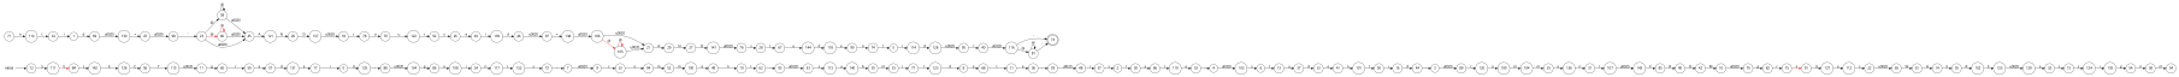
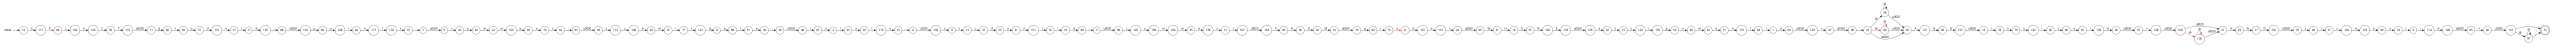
  digraph {
    fontname="Open Sans"
    rankdir=LR
    node [fontname="Open Sans" shape=circle]
    edge [fontname="Open Sans"]
    0
    125
    88
    134
    1
    69
    130
    47
    2
    30
    66
    119
    3
    89
    120
    109
    4
    103
    6
    13
    5
    114
    128
    95
    37
    53
    7
    9
    63
    94
    8
    68
    51
    36
    52
    10
    70
    82
    75
    11
    60
    59
    57
    12
    111
    84
    initial [shape=plaintext]
    142
    41
    14
    55
    102
    133
    15
    124
    135
    54
    16
    44
    17
    18
    78
    79
    122
    19
    62
    93
    83
    20
    25
    77
    123
    21
    29
    27
    141
    22
    65
    61
    23
    58
    80
    45
    121
    26
    24
    117
    132
    72
    137
    76
    28
    67
    144
    118
    33
    31
    107
    143
    85
    32
    34
    71
    110
    64
    35
    136
    39
    48
    87
    101
    38
    40
    116
    73 [shape=doublecircle]
    81
    50
    42
    43
    139
    46
    97
    138
    106
    98
    49
    100
    129
    56
    115
    131
    113
    99
    91
    74
    127
    112
    92
    96
    140
    126
    90
    86
    108
    104
    105
    0 -> 125 [label=d]
    125 -> 88 [label=","]
    88 -> 134 [label="\u0020"]
    134 -> 86 [label=p]
    1 -> 69 [label=d]
    69 -> 130 [label="\u0020"]
    130 -> 47 [label="="]
    47 -> 98 [label="\u0020"]
    2 -> 30 [label=l]
    30 -> 66 [label=a]
    66 -> 119 [label=t]
    119 -> 33 [label=e]
    3 -> 89 [label="\u0020"]
    89 -> 120 [label=c]
    120 -> 109 [label=o]
    109 -> 104 [label=m]
    4 -> 103 [label="\u0020"]
    103 -> 6 [label=s]
    6 -> 13 [label=t]
    13 -> 37 [label=u]
    5 -> 114 [label=i]
    114 -> 128 [label=d]
    128 -> 95 [label="\u0020"]
    95 -> 40 [label="="]
    37 -> 53 [label=d]
    53 -> 41 [label=e]
    7 -> 9 [label="\u0020"]
    9 -> 63 [label=c]
    63 -> 94 [label=o]
    94 -> 52 [label=m]
    8 -> 68 [label=a]
    68 -> 51 [label=t]
    51 -> 36 [label=e]
    36 -> 39 [label=","]
    52 -> 100 [label=m]
    10 -> 70 [label="\u0020"]
    70 -> 82 [label=g]
    82 -> 75 [label=r]
    75 -> 91 [color=red label=a]
    11 -> 60 [label=g]
    60 -> 59 [label=r]
    59 -> 57 [label=a]
    57 -> 131 [label=d]
    12 -> 111 [label=S]
    111 -> 84 [color=red label=E]
    84 -> 142 [label=L]
    initial -> 12
    142 -> 126 [label=E]
    41 -> 101 [label=n]
    14 -> 55 [label=E]
    55 -> 102 [label=R]
    102 -> 133 [label=E]
    133 -> 129 [label="\u0020"]
    15 -> 124 [label=s]
    124 -> 135 [label=i]
    135 -> 54 [label=g]
    54 -> 38 [label=n]
    16 -> 44 [label=d]
    44 -> 3 [label=","]
    17 -> 0 [label=i]
    18 -> 78 [label=c]
    78 -> 79 [label=o]
    79 -> 122 [label=u]
    122 -> 92 [label=r]
    19 -> 62 [label=t]
    62 -> 93 [label=","]
    93 -> 83 [label="\u0020"]
    83 -> 113 [label=s]
    20 -> 25 [label=m]
    25 -> 77 [label=i]
    77 -> 123 [label=t]
    123 -> 8 [label=d]
    21 -> 29 [label=A]
    29 -> 27 [label=N]
    27 -> 141 [label=D]
    141 -> 76 [label="\u0020"]
    22 -> 65 [label="\u0020"]
    65 -> 61 [label=W]
    61 -> 14 [label=H]
    23 -> 58 [label="@"]
    23 -> 80 [color=red label="@"]
    23 -> 45 [label="\u0020"]
    58 -> 58 [label="@"]
    58 -> 45 [label="\u0020"]
    80 -> 80 [color=red label="@"]
    80 -> 45 [label="\u0020"]
    45 -> 121 [label=A]
    121 -> 26 [label=N]
    26 -> 137 [label=D]
    24 -> 117 [label=n]
    117 -> 132 [label=t]
    132 -> 72 [label=s]
    72 -> 7 [label=","]
    137 -> 18 [label="\u0020"]
    76 -> 28 [label=s]
    28 -> 67 [label=t]
    67 -> 144 [label=u]
    144 -> 118 [label=d]
    118 -> 99 [label=e]
    33 -> 4 [label=","]
    31 -> 107 [label=t]
    107 -> 143 [label="\u0020"]
    143 -> 85 [label=F]
    85 -> 90 [label=R]
    32 -> 15 [label=s]
+   34 -> 71 [label=e]
    71 -> 110 [label=n]
    110 -> 64 [label=t]
    64 -> 1 [label=i]
    35 -> 136 [label=e]
    136 -> 31 [label=n]
    39 -> 48 [label="\u0020"]
    48 -> 87 [label=i]
    87 -> 2 [label=s]
    101 -> 50 [label=t]
    38 -> 34 [label=m]
    40 -> 116 [label="\u0020"]
    116 -> 73 [label="'"]
    116 -> 81 [label="@"]
    81 -> 73 [label="'"]
    81 -> 81 [label="@"]
    50 -> 16 [label=i]
    42 -> 10 [label=M]
    43 -> 139 [label=i]
    139 -> 46 [label=d]
    46 -> 97 [label="\u0020"]
    97 -> 138 [label="="]
    138 -> 106 [label="\u0020"]
    106 -> 21 [label="\u0020"]
    106 -> 105 [color=red label="@"]
    98 -> 23 [label="'"]
    49 -> 19 [label=n]
    100 -> 49 [label=e]
    129 -> 32 [label=a]
    56 -> 115 [label=T]
    115 -> 11 [label="\u0020"]
    131 -> 17 [label=e]
    113 -> 140 [label=u]
    99 -> 74 [label=n]
    91 -> 127 [label=d]
    74 -> 5 [label=t]
    127 -> 112 [label=e]
    112 -> 22 [label=s]
    92 -> 96 [label=s]
    96 -> 43 [label=e]
    140 -> 20 [label=b]
    126 -> 56 [label=C]
    90 -> 42 [label=O]
    86 -> 108 [label=o]
    108 -> 24 [label=i]
    104 -> 35 [label=m]
    105 -> 21 [label="\u0020"]
    105 -> 105 [color=red label="@"]
  }
